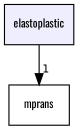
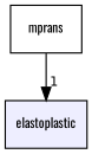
  digraph {
    compound=true
    fontname=Oswald
    node [fontname=Oswald fontsize=10 shape=box]
    n1 [fillcolor="#eeeeff" label=elastoplastic pencolor=black style=filled]
    n2 [label=mprans]
-   n1 -> n2 [headlabel=1 labeldistance=1.5 labelfontname=Helvetica labelfontsize=10 fontname=Oswald]
+   n2 -> n1 [headlabel=1 labeldistance=1.5 labelfontname=Helvetica labelfontsize=10 fontname=Oswald]
  }
